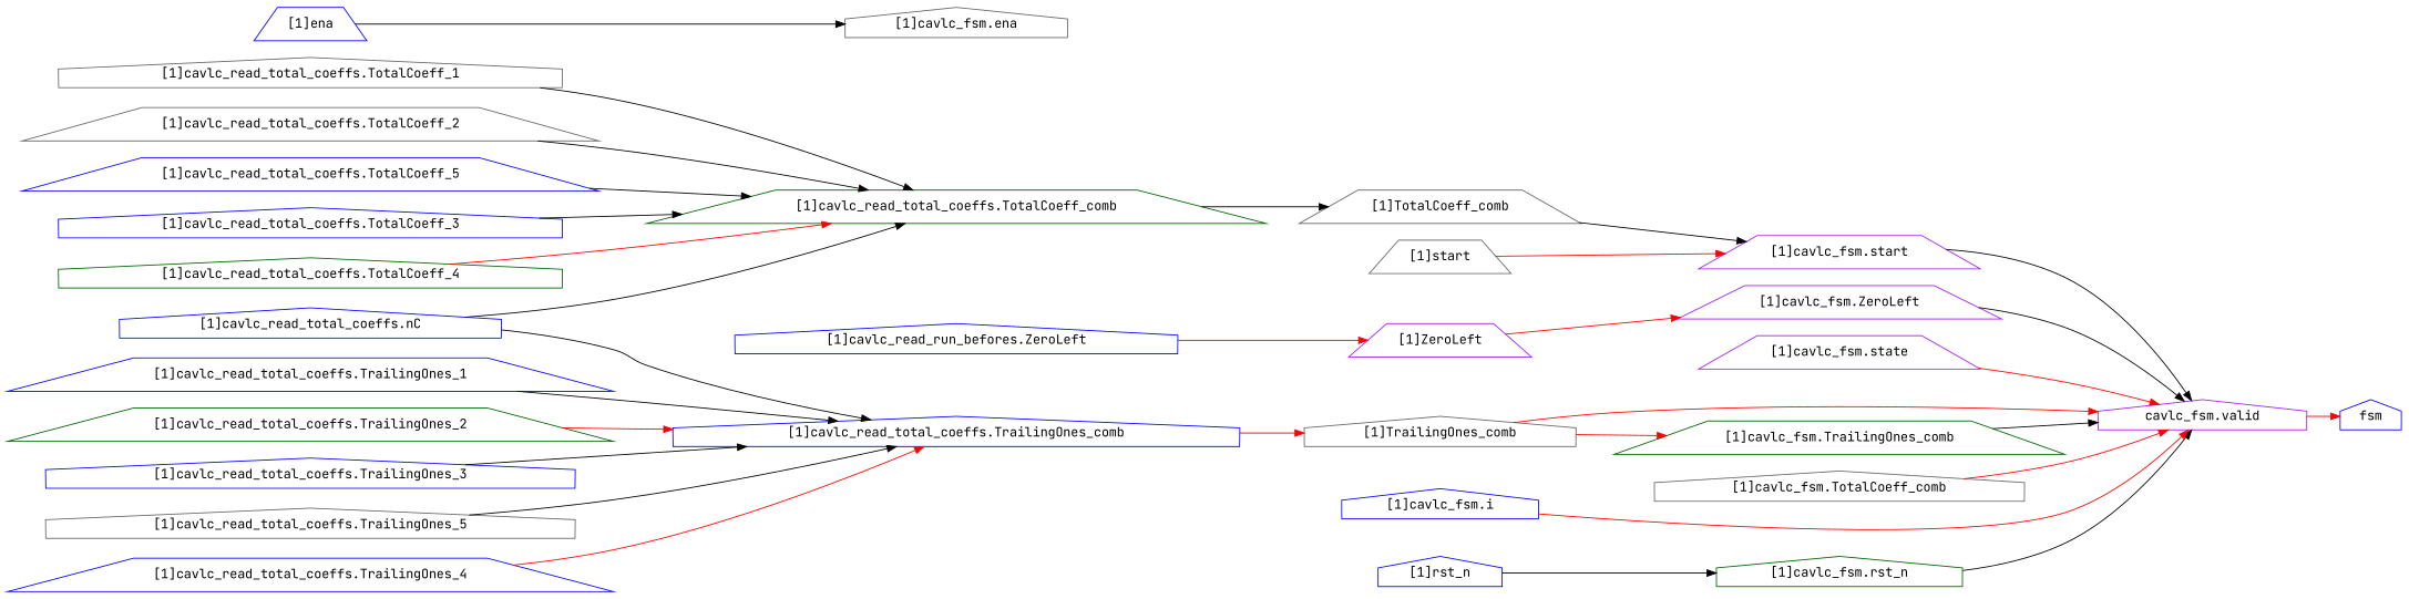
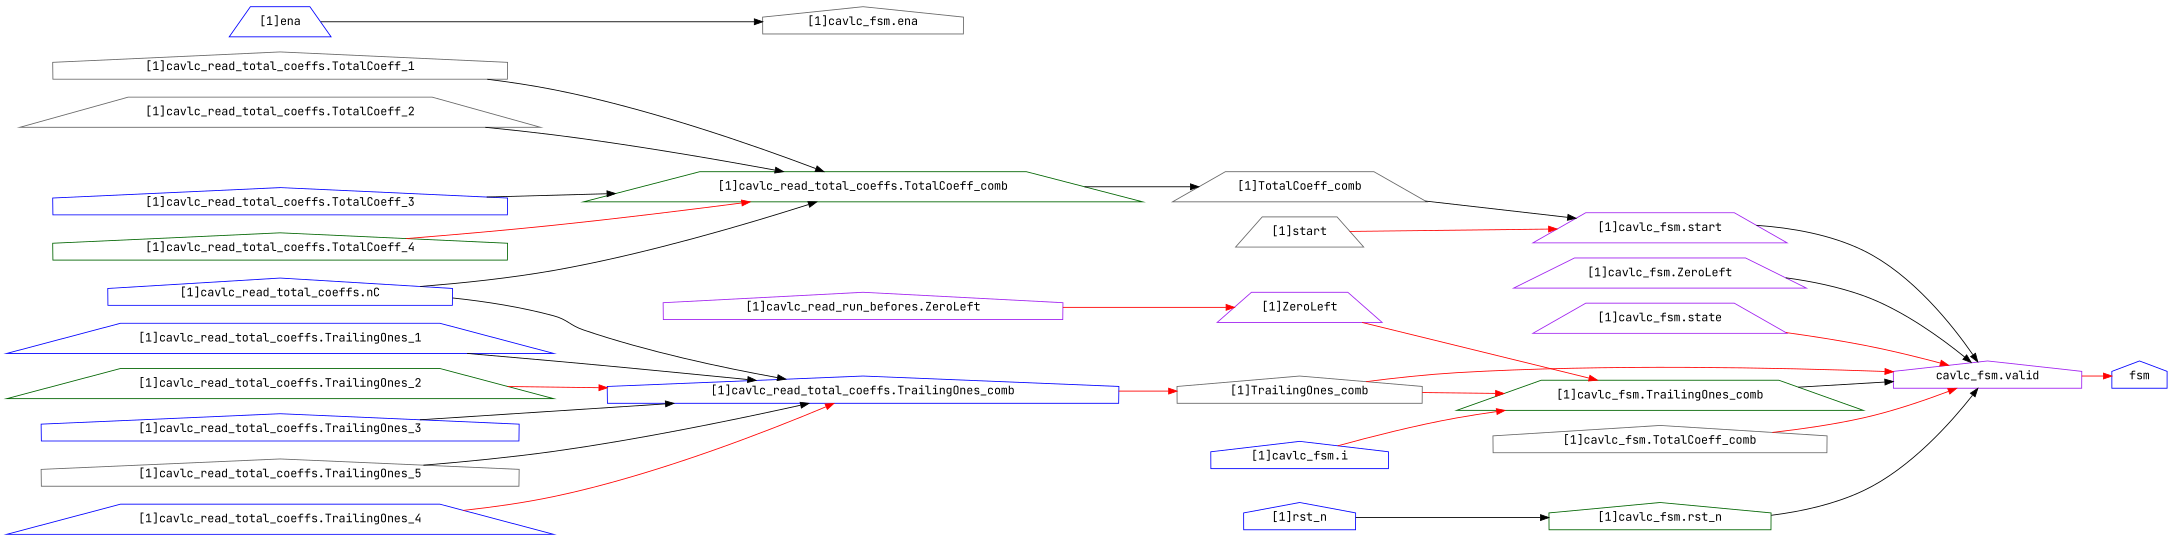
  strict digraph {
    fontname="JetBrains Mono"
    rankdir=LR
    node [color=blue complexity=1 fontname="JetBrains Mono" rank=0.0 shape=house]
    edge [color=black fontname="JetBrains Mono"]
    "[1]cavlc_read_total_coeffs.TotalCoeff_3" [complexity=5 importance=0.0539381776533 rank=0.0107876355307]
    "[1]cavlc_read_total_coeffs.TotalCoeff_comb" [color=darkgreen complexity=3 importance=0.0504028285713 rank=0.0168009428571 shape=trapezium]
    "[1]TotalCoeff_comb" [color=gray40 complexity=3 importance=0.0382271136669 rank=0.0127423712223 shape=trapezium]
    "[1]cavlc_fsm.start" [color=purple importance=0.0168304189431 rank=0.0168304189431 shape=trapezium]
    "[1]cavlc_read_total_coeffs.TotalCoeff_4" [color=darkgreen complexity=5 importance=0.0540706009707 rank=0.0108141201941]
-   "[1]cavlc_read_run_befores.ZeroLeft" [complexity=2 importance=0.0308715033182 rank=0.0154357516591]
+   "[1]cavlc_read_run_befores.ZeroLeft" [color=purple complexity=2 importance=0.0308715033182 rank=0.0154357516591]
    "[1]ZeroLeft" [color=purple complexity=2 importance=0.0202872885422 rank=0.0101436442711 shape=trapezium]
    "[1]cavlc_fsm.ZeroLeft" [color=purple complexity=2 importance=0.0175317906402 rank=0.00876589532012 shape=trapezium]
    "cavlc_fsm.valid" [color=purple complexity=0 importance=0.0134484404712]
    "[1]cavlc_read_total_coeffs.TotalCoeff_1" [color=gray40 complexity=5 importance=0.0540579972843 rank=0.0108115994569]
    "[1]cavlc_read_total_coeffs.TotalCoeff_2" [color=gray40 complexity=5 importance=0.0539825111747 rank=0.0107965022349 shape=trapezium]
    "[1]start" [color=gray40 importance=0.0195359934737 rank=0.0195359934737 shape=trapezium]
    n13 [complexity=0 importance=0.00628640470406 label=fsm]
    "[1]cavlc_fsm.state" [color=purple importance=0.0627815279277 rank=0.0627815279277 shape=trapezium]
    "[1]TrailingOnes_comb" [color=gray40 complexity=2 importance=0.0247786731957 rank=0.0123893365979]
    "[1]cavlc_fsm.TrailingOnes_comb" [color=darkgreen complexity=2 importance=0.0190290296415 rank=0.00951451482074 shape=trapezium]
    "[1]cavlc_read_total_coeffs.nC" [complexity=8 importance=0.910632892754 rank=0.113829111594]
    "[1]cavlc_read_total_coeffs.TrailingOnes_comb" [complexity=2 importance=0.0369543881 rank=0.01847719405]
    "[1]cavlc_fsm.TotalCoeff_comb" [color=gray40 complexity=3 importance=0.0324774701127 rank=0.0108258233709]
    "[1]ena" [importance=0.0460270320513 rank=0.0460270320513 shape=trapezium]
    "[1]cavlc_fsm.ena" [color=gray40 importance=0.0433214575207 rank=0.0433214575207]
    "[1]rst_n" [importance=0.0595431129166 rank=0.0595431129166]
    "[1]cavlc_fsm.rst_n" [color=darkgreen importance=0.0568375383861 rank=0.0568375383861]
-   "[1]cavlc_read_total_coeffs.TotalCoeff_5" [complexity=5 importance=0.0540588560884 rank=0.0108117712177 shape=trapezium]
    "[1]cavlc_read_total_coeffs.TrailingOnes_5" [color=gray40 complexity=4 importance=0.0406104156172 rank=0.0101526039043]
    "[1]cavlc_fsm.i" [complexity=2 importance=0.0271855176833 rank=0.0135927588416]
    "[1]cavlc_read_total_coeffs.TrailingOnes_4" [complexity=4 importance=0.0406221604995 rank=0.0101555401249 shape=trapezium]
    "[1]cavlc_read_total_coeffs.TrailingOnes_1" [complexity=4 importance=0.0406095568131 rank=0.0101523892033 shape=trapezium]
    "[1]cavlc_read_total_coeffs.TrailingOnes_2" [color=darkgreen complexity=4 importance=0.0405340707035 rank=0.0101335176759 shape=trapezium]
    "[1]cavlc_read_total_coeffs.TrailingOnes_3" [complexity=4 importance=0.0404897371821 rank=0.0101224342955]
    "[1]cavlc_read_total_coeffs.TotalCoeff_3" -> "[1]cavlc_read_total_coeffs.TotalCoeff_comb"
    "[1]cavlc_read_total_coeffs.TotalCoeff_comb" -> "[1]TotalCoeff_comb"
    "[1]TotalCoeff_comb" -> "[1]cavlc_fsm.start"
    "[1]cavlc_fsm.start" -> "cavlc_fsm.valid"
    "[1]cavlc_read_total_coeffs.TotalCoeff_4" -> "[1]cavlc_read_total_coeffs.TotalCoeff_comb" [color=red]
    "[1]cavlc_read_run_befores.ZeroLeft" -> "[1]ZeroLeft" [color=red]
-   "[1]ZeroLeft" -> "[1]cavlc_fsm.ZeroLeft" [color=red]
+   "[1]ZeroLeft" -> "[1]cavlc_fsm.TrailingOnes_comb" [color=red]
    "[1]cavlc_fsm.ZeroLeft" -> "cavlc_fsm.valid"
    "cavlc_fsm.valid" -> n13 [color=red]
    "[1]cavlc_read_total_coeffs.TotalCoeff_1" -> "[1]cavlc_read_total_coeffs.TotalCoeff_comb"
    "[1]cavlc_read_total_coeffs.TotalCoeff_2" -> "[1]cavlc_read_total_coeffs.TotalCoeff_comb"
    "[1]start" -> "[1]cavlc_fsm.start" [color=red]
    "[1]cavlc_fsm.state" -> "cavlc_fsm.valid" [color=red]
    "[1]TrailingOnes_comb" -> "cavlc_fsm.valid" [color=red]
    "[1]TrailingOnes_comb" -> "[1]cavlc_fsm.TrailingOnes_comb" [color=red]
    "[1]cavlc_fsm.TrailingOnes_comb" -> "cavlc_fsm.valid"
    "[1]cavlc_read_total_coeffs.nC" -> "[1]cavlc_read_total_coeffs.TotalCoeff_comb"
    "[1]cavlc_read_total_coeffs.nC" -> "[1]cavlc_read_total_coeffs.TrailingOnes_comb"
    "[1]cavlc_read_total_coeffs.TrailingOnes_comb" -> "[1]TrailingOnes_comb" [color=red]
    "[1]cavlc_fsm.TotalCoeff_comb" -> "cavlc_fsm.valid" [color=red]
    "[1]ena" -> "[1]cavlc_fsm.ena"
    "[1]rst_n" -> "[1]cavlc_fsm.rst_n"
    "[1]cavlc_fsm.rst_n" -> "cavlc_fsm.valid"
-   "[1]cavlc_read_total_coeffs.TotalCoeff_5" -> "[1]cavlc_read_total_coeffs.TotalCoeff_comb"
    "[1]cavlc_read_total_coeffs.TrailingOnes_5" -> "[1]cavlc_read_total_coeffs.TrailingOnes_comb"
-   "[1]cavlc_fsm.i" -> "cavlc_fsm.valid" [color=red]
+   "[1]cavlc_fsm.i" -> "[1]cavlc_fsm.TrailingOnes_comb" [color=red]
    "[1]cavlc_read_total_coeffs.TrailingOnes_4" -> "[1]cavlc_read_total_coeffs.TrailingOnes_comb" [color=red]
    "[1]cavlc_read_total_coeffs.TrailingOnes_1" -> "[1]cavlc_read_total_coeffs.TrailingOnes_comb"
    "[1]cavlc_read_total_coeffs.TrailingOnes_2" -> "[1]cavlc_read_total_coeffs.TrailingOnes_comb" [color=red]
    "[1]cavlc_read_total_coeffs.TrailingOnes_3" -> "[1]cavlc_read_total_coeffs.TrailingOnes_comb"
  }
